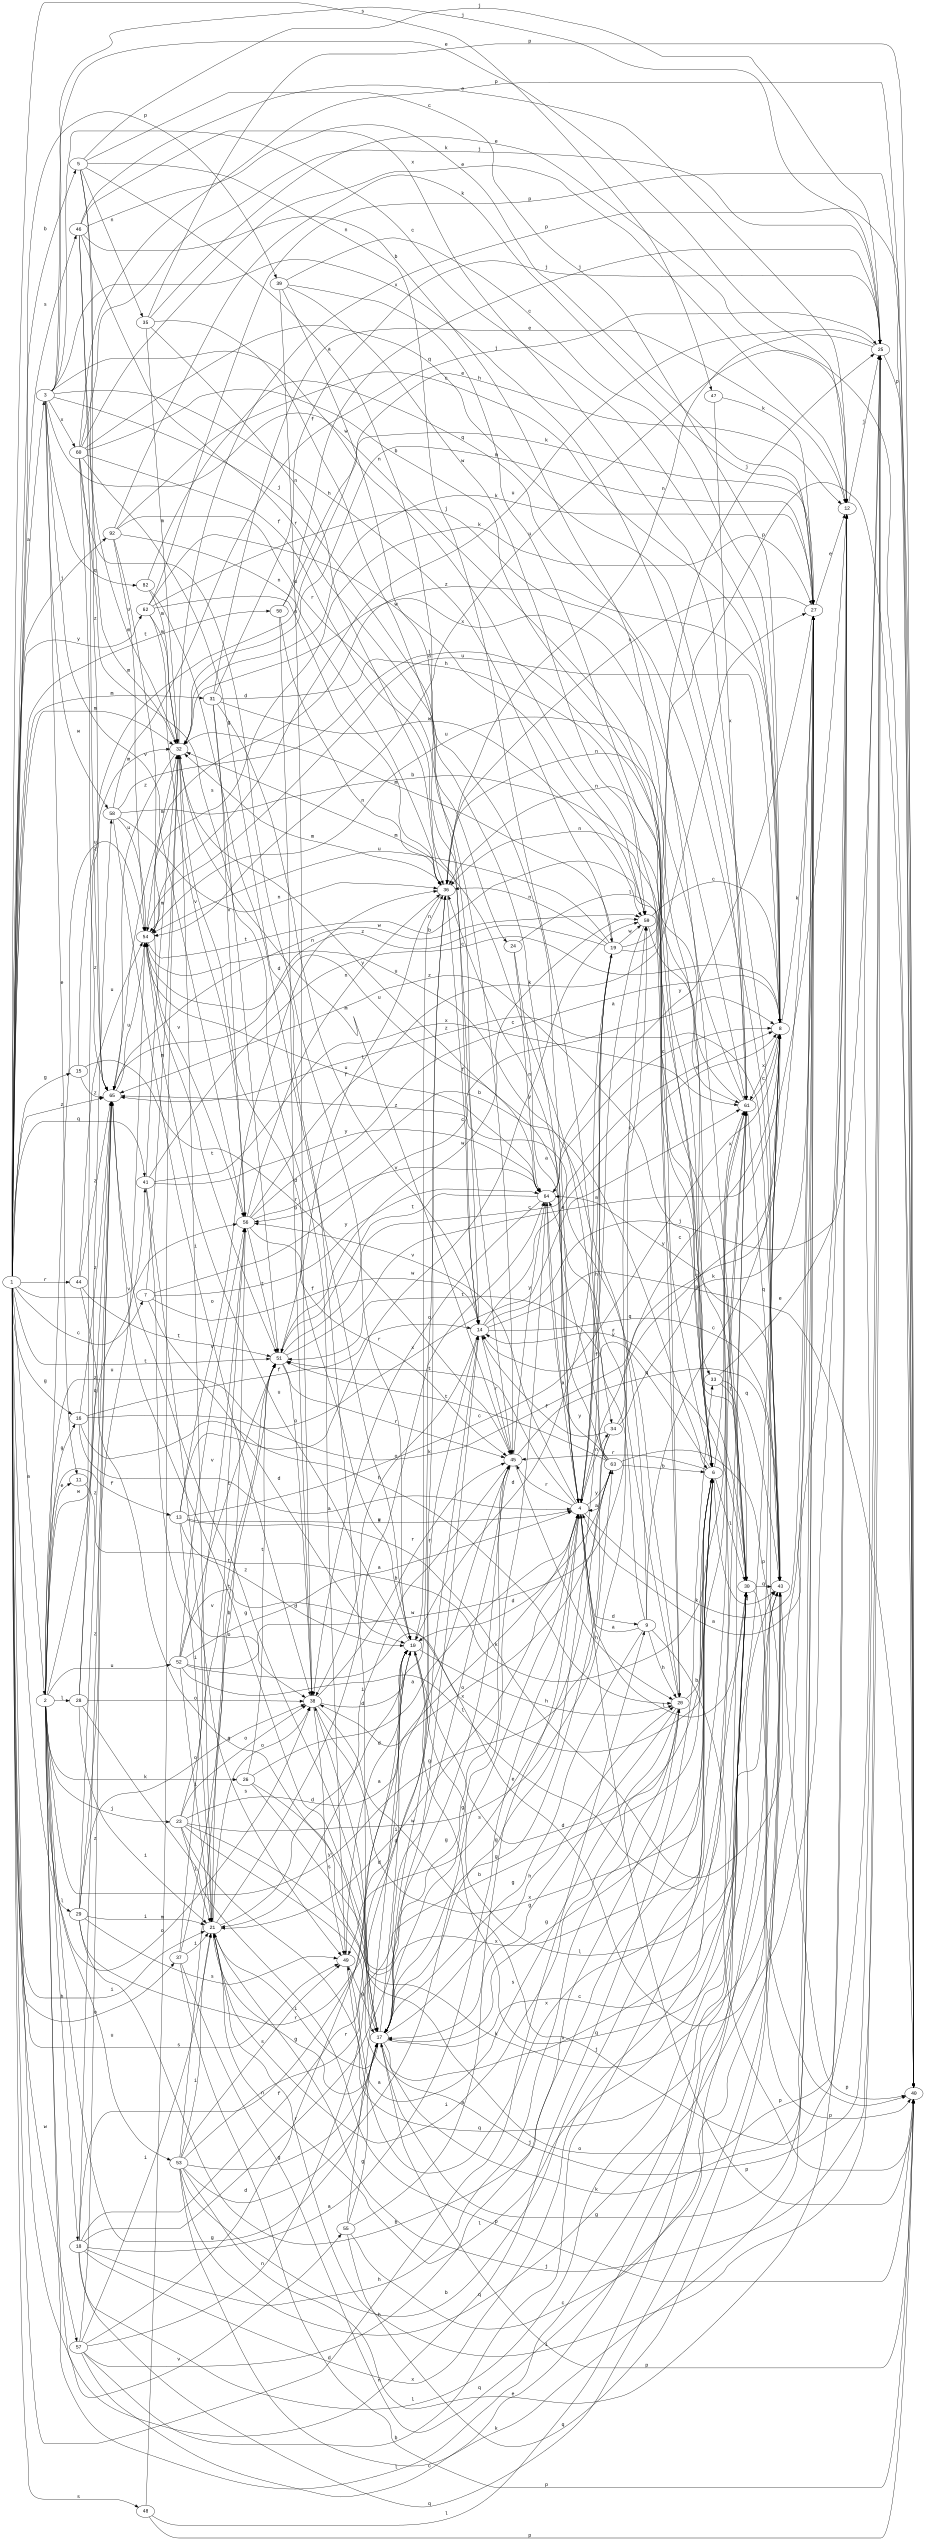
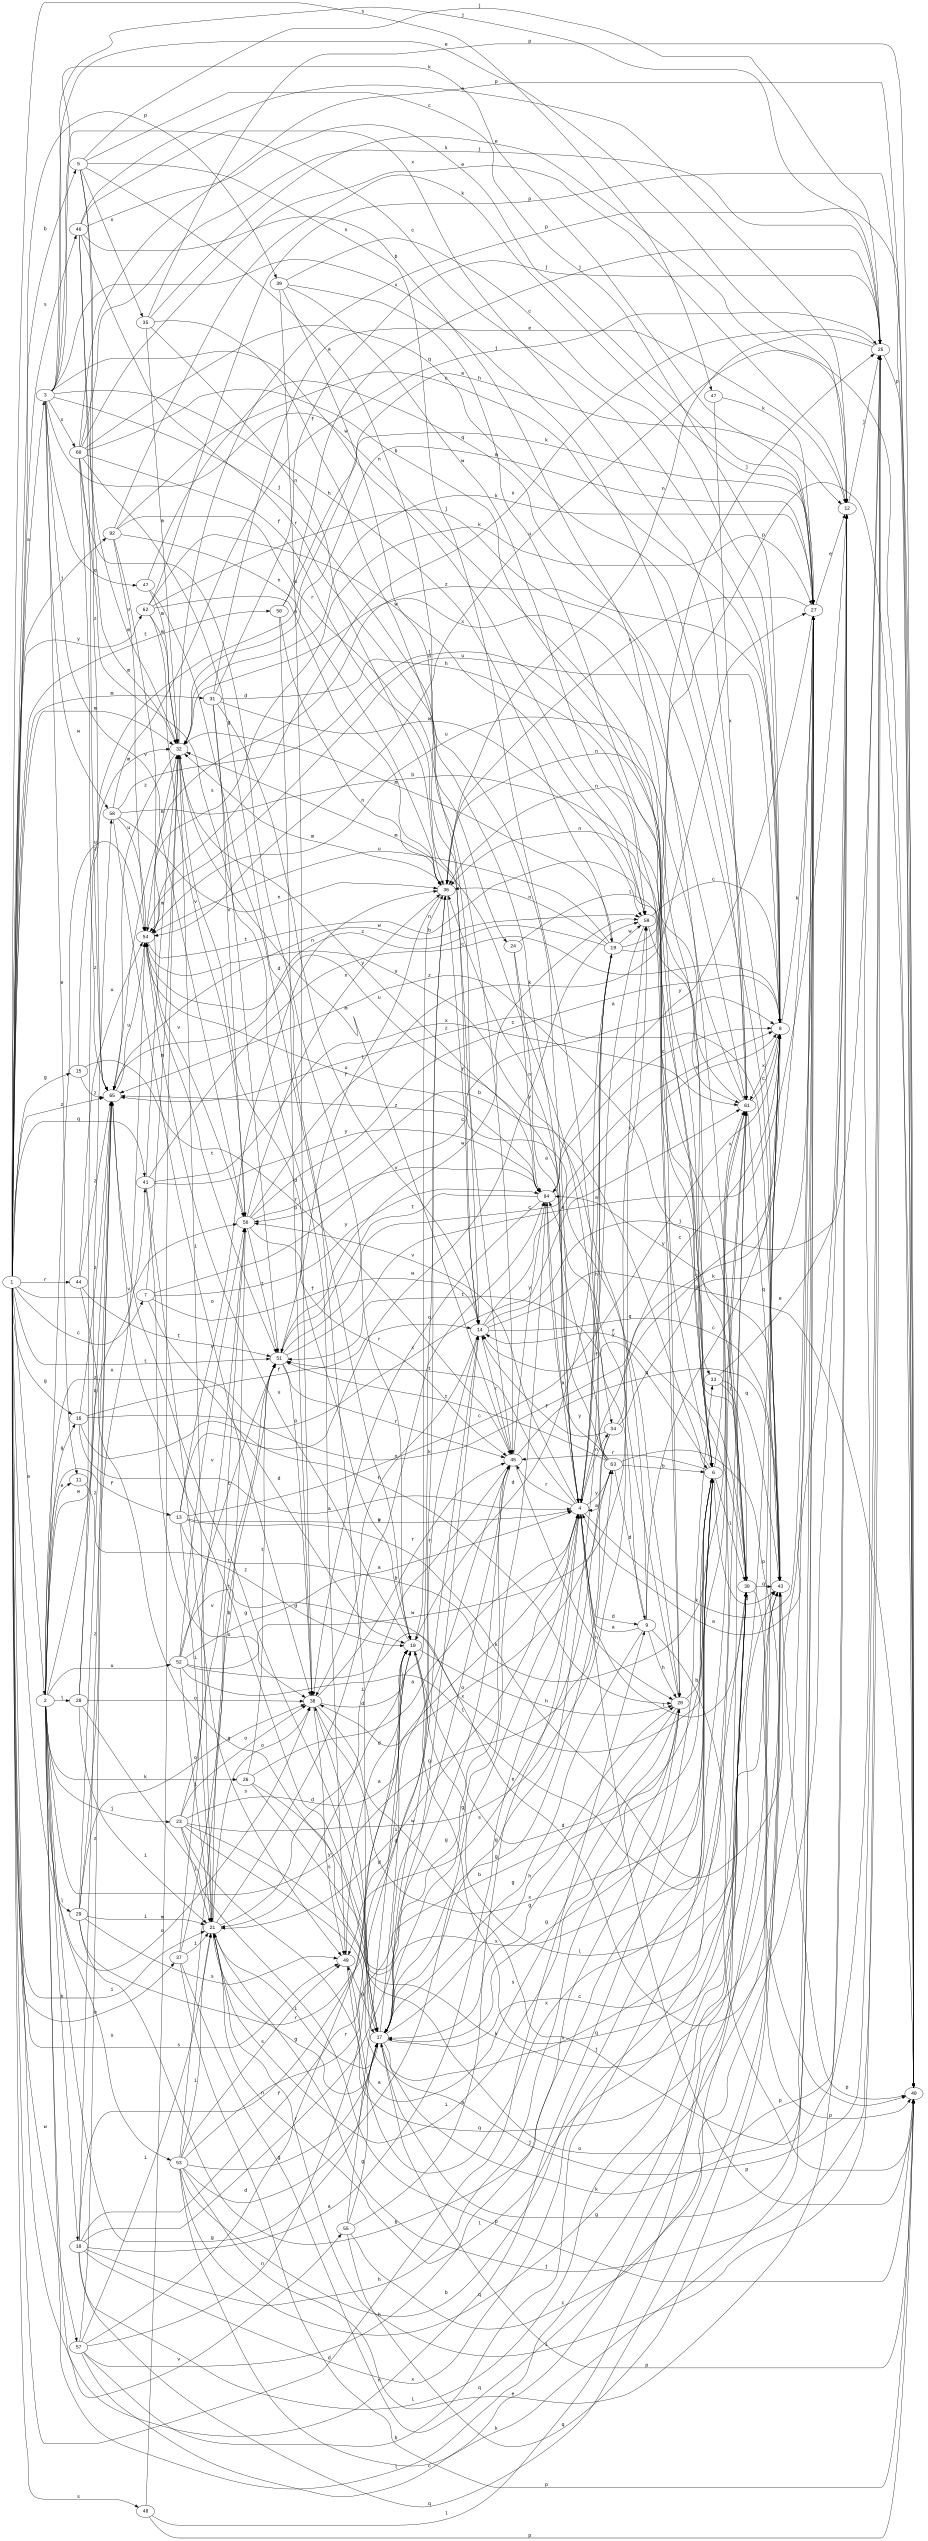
  strict digraph {
    fontname="Liberation Mono"
    rankdir=LR
    node [fontname="Liberation Mono"]
    edge [fontname="Liberation Mono"]
    1
    2
    3
    5
    9
    16
    39
    55
    46
    56
    57
    7
    n13 [label=92]
    41
    21
    32
    38
    49
    15
    31
    51
    44
    65
    37
    50
    47
    48
    62
    13
    18
    23
    26
    52
    53
    63
    11
    29
    54
    58
    17
    27
    33
    30
    28
    12
    19
    24
    59
    60
    8
    61
-   42 [label=82]
+   42
    25
    4
    34
    35
    20
    40
    14
    10
    43
    45
    6
    36
    64
    1 -> 2 [label=a]
    1 -> 3 [label=a]
    1 -> 5 [label=b]
    1 -> 9 [label=d]
    1 -> 16 [label=g]
    1 -> 39 [label=p]
    1 -> 55 [label=v]
    1 -> 46 [label=s]
    1 -> 56 [label=v]
    1 -> 57 [label=w]
    1 -> 7 [label=c]
    1 -> n13 [label=j]
    1 -> 41 [label=q]
    1 -> 21 [label=i]
    1 -> 32 [label=m]
    1 -> 38 [label=o]
    1 -> 49 [label=s]
    1 -> 15 [label=g]
    1 -> 31 [label=m]
    1 -> 51 [label=t]
    1 -> 44 [label=r]
    1 -> 65 [label=z]
    1 -> 37 [label=o]
    1 -> 50 [label=t]
    1 -> 47 [label=s]
    1 -> 48 [label=s]
    1 -> 62 [label=y]
    2 -> 16 [label=g]
    2 -> 41 [label=q]
    2 -> 13 [label=f]
    2 -> 18 [label=h]
    2 -> 23 [label=j]
    2 -> 26 [label=k]
    2 -> 52 [label=u]
    2 -> 53 [label=u]
    2 -> 63 [label=y]
    2 -> 11 [label=e]
    2 -> 29 [label=l]
    2 -> 54 [label=u]
    2 -> 58 [label=w]
    2 -> 17 [label=g]
    2 -> 27 [label=k]
    2 -> 33 [label=n]
    2 -> 30 [label=l]
    2 -> 28 [label=l]
    3 -> 56 [label=v]
    3 -> 11 [label=e]
    3 -> 58 [label=w]
+   3 -> 27 [label=k]
    3 -> 33 [label=n]
    3 -> 12 [label=e]
    3 -> 19 [label=h]
    3 -> 24 [label=j]
    3 -> 59 [label=w]
    3 -> 60 [label=x]
    3 -> 8 [label=c]
    3 -> 61 [label=x]
    3 -> 42 [label=q]
    3 -> 25 [label=j]
    5 -> 32 [label=m]
    5 -> 65 [label=z]
    5 -> 8 [label=c]
    5 -> 25 [label=j]
    5 -> 4 [label=a]
    5 -> 34 [label=n]
    5 -> 35 [label=n]
    9 -> 51 [label=t]
    9 -> 54 [label=u]
    9 -> 17 [label=g]
    9 -> 8 [label=c]
    9 -> 4 [label=a]
    9 -> 20 [label=h]
    9 -> 40 [label=p]
    16 -> 65 [label=z]
    16 -> 61 [label=x]
    16 -> 4 [label=a]
    16 -> 20 [label=h]
    16 -> 14 [label=f]
    39 -> 38 [label=o]
    39 -> 59 [label=w]
    39 -> 8 [label=c]
    39 -> 4 [label=a]
    39 -> 20 [label=h]
    55 -> 17 [label=g]
    55 -> 8 [label=c]
    55 -> 4 [label=a]
    55 -> 10 [label=d]
    55 -> 43 [label=q]
    46 -> 32 [label=m]
    46 -> 65 [label=z]
    46 -> 27 [label=k]
    46 -> 12 [label=e]
    46 -> 61 [label=x]
    46 -> 45 [label=r]
    46 -> 6 [label=b]
    56 -> 51 [label=t]
    56 -> 27 [label=k]
    56 -> 8 [label=c]
    56 -> 45 [label=r]
    56 -> 6 [label=b]
    56 -> 36 [label=n]
    57 -> 21 [label=i]
    57 -> 65 [label=z]
    57 -> 8 [label=c]
    57 -> 20 [label=h]
    57 -> 10 [label=d]
    57 -> 6 [label=b]
    57 -> 36 [label=n]
    7 -> 32 [label=m]
    7 -> 8 [label=c]
    7 -> 14 [label=f]
    7 -> 10 [label=d]
    7 -> 64 [label=y]
    n13 -> 56 [label=v]
    n13 -> 54 [label=u]
    n13 -> 27 [label=k]
    n13 -> 8 [label=c]
    n13 -> 45 [label=r]
    n13 -> 36 [label=n]
    41 -> 32 [label=m]
    41 -> 38 [label=o]
    41 -> 49 [label=s]
    41 -> 8 [label=c]
    41 -> 61 [label=x]
    41 -> 64 [label=y]
    21 -> 56 [label=b]
    21 -> 38 [label=o]
    21 -> 17 [label=g]
    21 -> 30 [label=l]
    21 -> 25 [label=j]
    21 -> 10 [label=d]
    21 -> 64 [label=y]
    32 -> 21 [label=i]
    32 -> 65 [label=z]
    32 -> 27 [label=k]
    32 -> 61 [label=x]
    32 -> 40 [label=p]
    32 -> 10 [label=d]
    32 -> 64 [label=y]
    38 -> 49 [label=s]
    38 -> 61 [label=x]
    38 -> 25 [label=j]
    38 -> 10 [label=d]
    38 -> 45 [label=r]
    49 -> 17 [label=g]
    49 -> 61 [label=x]
    49 -> 10 [label=d]
    15 -> 65 [label=z]
    15 -> 12 [label=e]
    15 -> 45 [label=r]
    31 -> 56 [label=v]
    31 -> 51 [label=t]
    31 -> 12 [label=e]
    31 -> 59 [label=w]
    31 -> 25 [label=j]
    31 -> 20 [label=h]
    31 -> 14 [label=f]
    51 -> 38 [label=o]
    51 -> 12 [label=e]
    51 -> 59 [label=w]
    51 -> 8 [label=c]
    51 -> 45 [label=r]
    44 -> 51 [label=t]
    44 -> 65 [label=z]
    44 -> 54 [label=u]
    44 -> 17 [label=g]
    65 -> 54 [label=u]
    65 -> 17 [label=g]
    65 -> 59 [label=w]
    37 -> 56 [label=v]
    37 -> 21 [label=i]
    37 -> 51 [label=t]
    37 -> 40 [label=p]
    37 -> 43 [label=q]
    50 -> 38 [label=o]
    50 -> 27 [label=k]
    50 -> 25 [label=j]
    50 -> 36 [label=n]
    47 -> 27 [label=k]
    47 -> 61 [label=x]
    48 -> 32 [label=m]
    48 -> 30 [label=l]
    48 -> 40 [label=p]
    62 -> 56 [label=v]
    62 -> 32 [label=m]
    62 -> 30 [label=j]
    62 -> 59 [label=w]
    62 -> 40 [label=p]
    62 -> 36 [label=n]
    13 -> 21 [label=i]
    13 -> 27 [label=k]
    13 -> 59 [label=w]
    13 -> 8 [label=c]
    13 -> 4 [label=a]
    13 -> 10 [label=d]
    13 -> 36 [label=n]
    18 -> 65 [label=z]
    18 -> 30 [label=l]
    18 -> 61 [label=x]
    18 -> 4 [label=a]
    18 -> 20 [label=h]
    18 -> 14 [label=f]
    18 -> 43 [label=q]
    18 -> 45 [label=r]
    18 -> 36 [label=n]
    23 -> 56 [label=v]
    23 -> 21 [label=i]
    23 -> 38 [label=o]
    23 -> 27 [label=k]
    23 -> 59 [label=w]
    23 -> 25 [label=j]
    23 -> 4 [label=a]
    23 -> 43 [label=q]
    26 -> 51 [label=t]
    26 -> 61 [label=x]
    26 -> 4 [label=a]
    26 -> 6 [label=b]
    52 -> 56 [label=v]
    52 -> 21 [label=i]
    52 -> 51 [label=t]
    52 -> 30 [label=l]
    52 -> 12 [label=e]
    52 -> 59 [label=w]
    52 -> 61 [label=x]
    52 -> 4 [label=a]
    53 -> 21 [label=i]
    53 -> 49 [label=s]
    53 -> 51 [label=t]
    53 -> 17 [label=g]
    53 -> 27 [label=k]
    53 -> 12 [label=e]
    53 -> 4 [label=a]
    53 -> 43 [label=q]
    53 -> 45 [label=r]
    53 -> 6 [label=b]
    63 -> 32 [label=m]
    63 -> 38 [label=o]
    63 -> 51 [label=t]
    63 -> 54 [label=u]
    63 -> 4 [label=a]
    63 -> 40 [label=p]
-   63 -> 10 [label=d]
+   63 -> 9 [label=d]
    63 -> 6 [label=b]
    63 -> 36 [label=n]
    63 -> 64 [label=y]
    11 -> 6 [label=b]
    29 -> 21 [label=i]
    29 -> 38 [label=o]
    29 -> 49 [label=s]
    29 -> 65 [label=z]
    29 -> 54 [label=u]
    29 -> 45 [label=r]
    29 -> 6 [label=b]
    54 -> 32 [label=m]
    54 -> 51 [label=t]
    54 -> 27 [label=k]
    54 -> 6 [label=b]
    58 -> 38 [label=o]
    58 -> 54 [label=u]
    58 -> 30 [label=l]
    58 -> 25 [label=j]
    58 -> 6 [label=b]
    58 -> 36 [label=n]
    17 -> 21 [label=i]
    17 -> 65 [label=z]
    17 -> 27 [label=k]
    17 -> 8 [label=c]
    17 -> 61 [label=x]
    17 -> 20 [label=h]
    17 -> 40 [label=p]
    17 -> 14 [label=f]
    17 -> 10 [label=d]
    27 -> 32 [label=m]
    27 -> 17 [label=g]
    27 -> 12 [label=e]
    27 -> 36 [label=n]
    27 -> 64 [label=y]
    33 -> 30 [label=l]
    33 -> 12 [label=e]
    33 -> 43 [label=q]
    30 -> 65 [label=z]
    30 -> 40 [label=p]
    30 -> 14 [label=f]
    30 -> 43 [label=q]
    30 -> 36 [label=n]
    28 -> 21 [label=i]
    28 -> 32 [label=m]
    28 -> 38 [label=o]
    28 -> 65 [label=z]
    28 -> 40 [label=p]
    12 -> 38 [label=o]
    12 -> 25 [label=j]
    12 -> 4 [label=a]
    19 -> 32 [label=m]
    19 -> 65 [label=z]
    19 -> 54 [label=u]
    19 -> 17 [label=g]
    19 -> 59 [label=w]
    19 -> 25 [label=j]
    19 -> 4 [label=a]
    19 -> 40 [label=p]
    19 -> 10 [label=d]
    19 -> 36 [label=n]
    24 -> 30 [label=l]
    24 -> 4 [label=a]
    24 -> 64 [label=y]
    59 -> 8 [label=c]
    59 -> 61 [label=x]
    59 -> 4 [label=a]
    60 -> 49 [label=s]
    60 -> 65 [label=z]
    60 -> 17 [label=g]
    60 -> 12 [label=e]
    60 -> 25 [label=j]
    60 -> 40 [label=p]
    60 -> 14 [label=f]
    60 -> 10 [label=d]
    60 -> 43 [label=q]
    60 -> 6 [label=b]
    8 -> 65 [label=z]
    8 -> 54 [label=u]
    8 -> 27 [label=k]
    8 -> 61 [label=x]
    61 -> 54 [label=u]
    61 -> 8 [label=c]
    61 -> 43 [label=q]
    61 -> 36 [label=n]
    42 -> 32 [label=m]
    42 -> 10 [label=d]
    42 -> 43 [label=q]
    25 -> 21 [label=i]
    25 -> 54 [label=u]
    25 -> 40 [label=p]
    25 -> 36 [label=n]
    4 -> 9 [label=d]
    4 -> 56 [label=v]
    4 -> 21 [label=i]
    4 -> 51 [label=t]
    4 -> 63 [label=y]
    4 -> 27 [label=k]
    4 -> 30 [label=l]
    4 -> 19 [label=h]
    4 -> 8 [label=c]
    4 -> 34 [label=n]
    4 -> 40 [label=p]
    4 -> 45 [label=r]
    34 -> 49 [label=s]
    34 -> 17 [label=g]
    34 -> 27 [label=k]
    34 -> 8 [label=c]
    34 -> 14 [label=f]
    35 -> 32 [label=m]
    35 -> 12 [label=e]
    35 -> 40 [label=p]
    35 -> 14 [label=f]
    35 -> 36 [label=n]
    20 -> 21 [label=i]
    20 -> 49 [label=s]
    20 -> 65 [label=z]
    20 -> 17 [label=g]
    20 -> 6 [label=b]
    20 -> 64 [label=y]
    40 -> 54 [label=u]
    14 -> 38 [label=o]
    14 -> 17 [label=g]
    14 -> 8 [label=c]
    14 -> 25 [label=j]
    14 -> 40 [label=p]
    14 -> 43 [label=q]
    14 -> 45 [label=r]
    10 -> 54 [label=u]
    10 -> 30 [label=l]
    10 -> 20 [label=h]
    10 -> 43 [label=q]
    10 -> 36 [label=n]
    43 -> 65 [label=z]
    43 -> 40 [label=p]
    43 -> 64 [label=y]
    45 -> 21 [label=i]
    45 -> 32 [label=m]
    45 -> 17 [label=g]
    45 -> 20 [label=h]
    45 -> 43 [label=q]
    45 -> 64 [label=y]
    6 -> 17 [label=g]
    6 -> 30 [label=l]
    6 -> 61 [label=x]
    6 -> 14 [label=f]
    6 -> 10 [label=d]
    6 -> 43 [label=q]
    6 -> 45 [label=r]
    6 -> 36 [label=n]
    36 -> 32 [label=m]
    36 -> 51 [label=t]
    36 -> 14 [label=f]
    64 -> 56 [label=v]
    64 -> 38 [label=o]
    64 -> 51 [label=t]
    64 -> 54 [label=u]
    64 -> 17 [label=g]
    64 -> 8 [label=c]
    64 -> 4 [label=a]
  }
